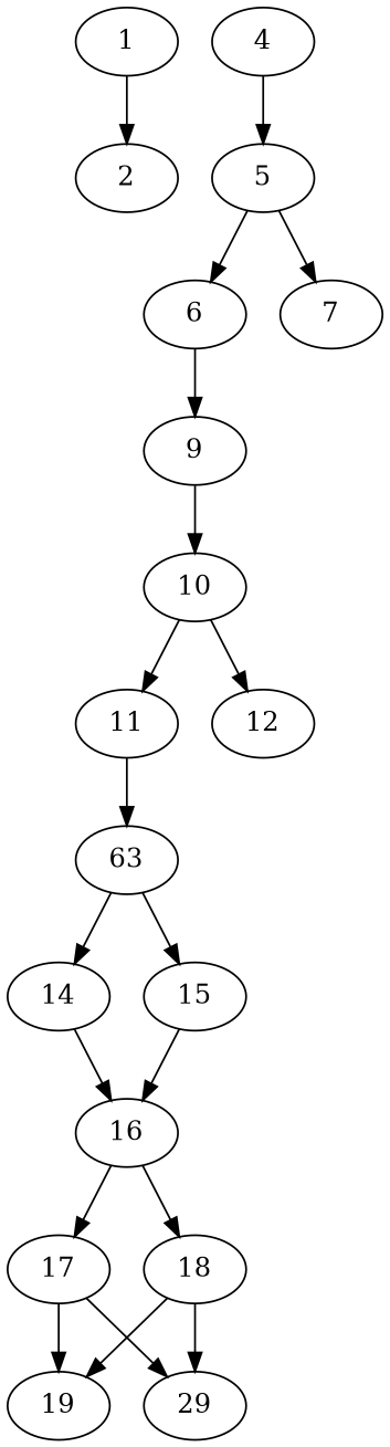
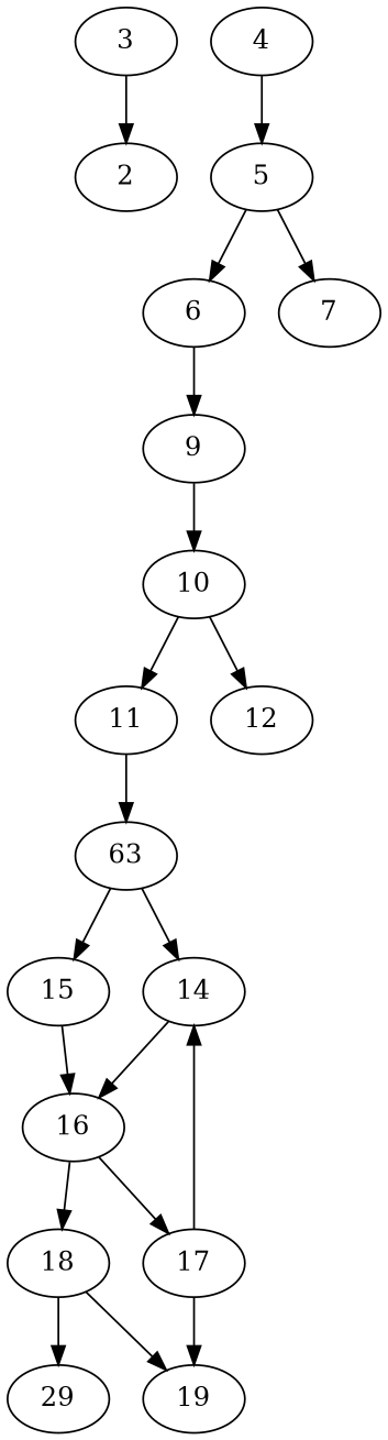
  digraph {
    node [alpha=0.09]
-   1 [alpha=0.16 expect_size=31538176]
+   1 [alpha=0.16 expect_size=31538176 label=3]
    2 [alpha=0.14 expect_size=15827968]
    4 [expect_size=9875456]
    5 [alpha=0.20 expect_size=7651328]
    6 [alpha=0.07 expect_size=47731712]
    7 [alpha=0.11 expect_size=14527488]
    9 [alpha=0.07 expect_size=49468416]
    10 [alpha=0.00 expect_size=26129408]
    11 [alpha=0.06 expect_size=25624576]
    12 [alpha=0.02 expect_size=15938560]
    n11 [alpha=0.18 expect_size=49951744 label=63]
    14 [alpha=0.13 expect_size=39979008]
    15 [expect_size=14019584]
    16 [alpha=0.02 expect_size=13745152]
    17 [expect_size=30030848]
    18 [alpha=0.08 expect_size=8018944]
    19 [alpha=0.01 expect_size=17377280]
    n18 [alpha=0.04 expect_size=34420736 label=29]
    1 -> 2
    4 -> 5
    5 -> 6
    5 -> 7
    6 -> 9
    9 -> 10
    10 -> 11
    10 -> 12
    11 -> n11
    n11 -> 14
    n11 -> 15
    14 -> 16
    15 -> 16
    16 -> 17
    16 -> 18
    17 -> 19
-   17 -> n18
+   17 -> 14
    18 -> 19
    18 -> n18
  }
